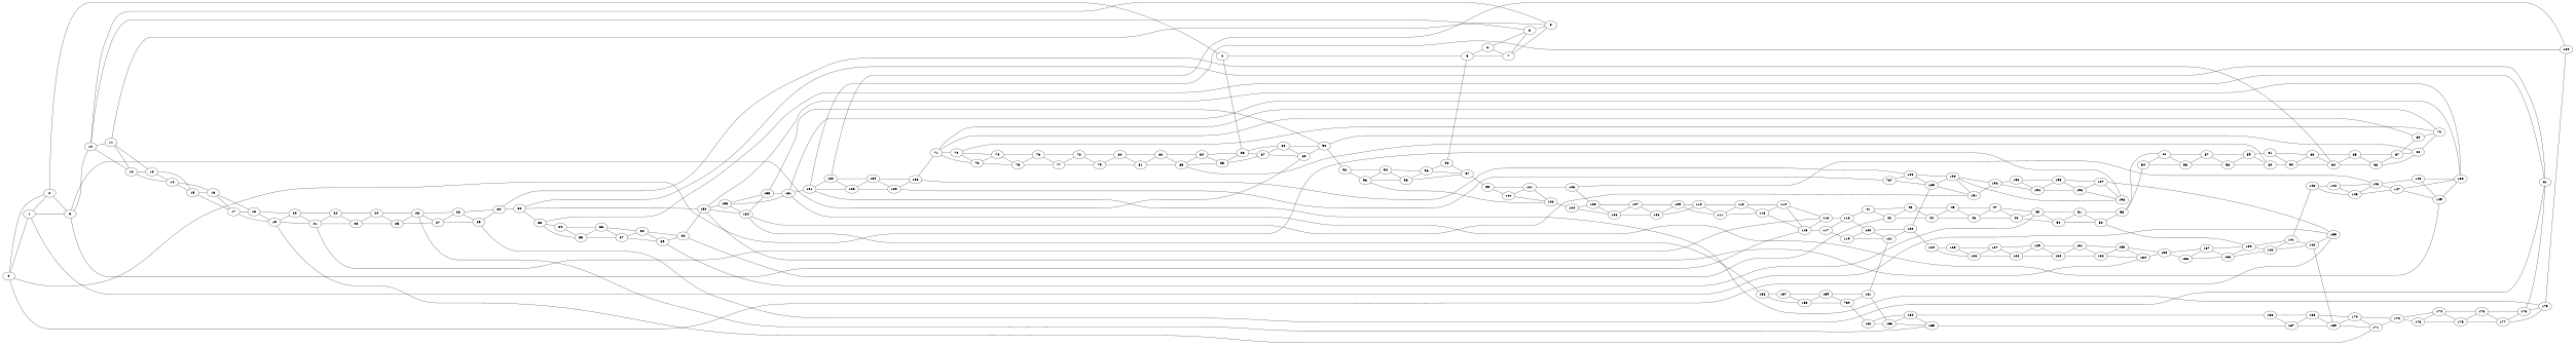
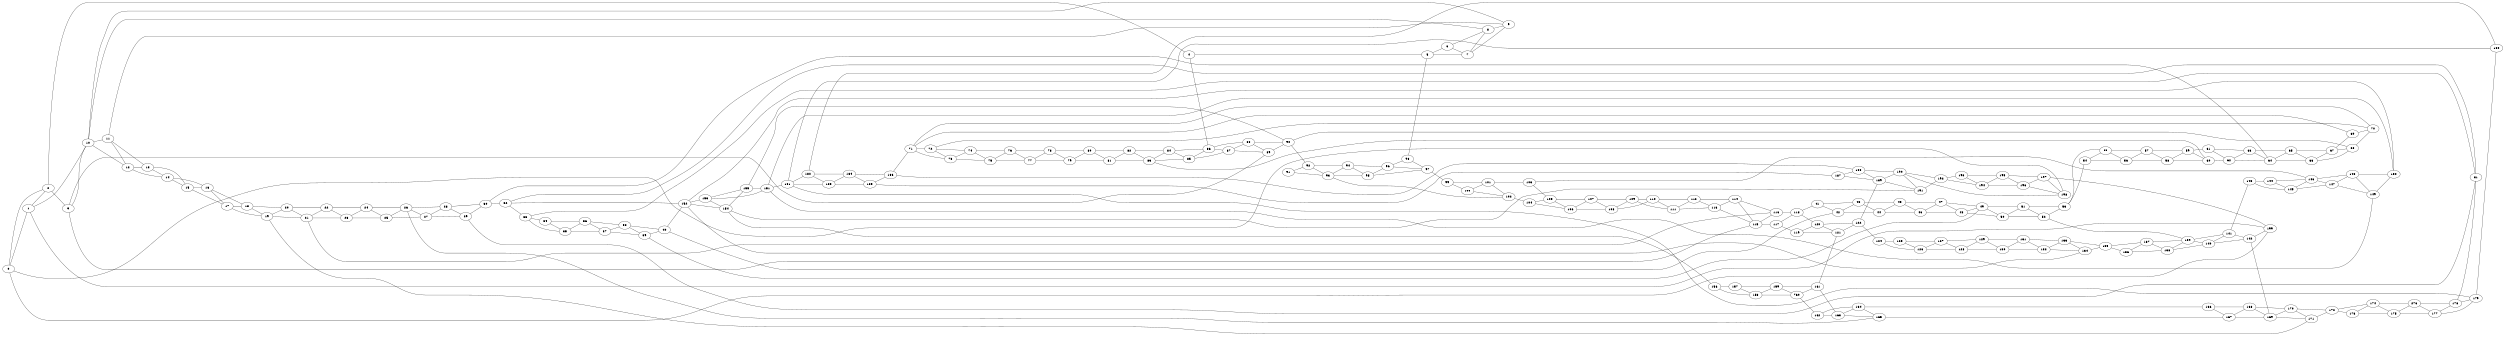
  graph {
    rankdir=LR
    edge [weight=1]
    0
    1
    2
    3
    4
    10
    115
    5
    86
    11
    12
    116
    117
    6
    7
    87
    88
    8
    9
    13
    14
    15
    16
    17
    18
    19
    20
    21
    22
    23
    24
    25
    26
    27
    28
    29
    30
    31
    32
    64
    33
    152
    65
    66
    34
    35
    153
    154
    36
    37
    38
    39
    40
    49
    42
    50
    51
    43
    44
    41
    45
    46
    47
    48
    52
    53
    139
    54
    55
    140
    141
    56
    57
    58
    59
    60
    61
    62
    83
    63
    84
    85
    67
    68
    69
    70
    90
    71
    72
    92
    155
    73
    74
    75
    76
    77
    78
    79
    80
    81
    82
    89
    93
    94
    151
+   91
    95
    96
    97
    98
    99
    100
    101
    102
    103
    104
    105
    146
    106
    107
    147
    148
    108
    109
    110
    111
    112
    113
    114
    118
    119
    120
    121
    122
    124
    189
    125
    126
    190
    191
    166
    167
    168
    127
    128
    129
    130
    131
    132
    133
    134
    135
    136
    137
    138
    142
    143
    169
    199
    144
    145
    170
    171
    149
    150
    181
    182
    183
    156
    157
    158
    159
    n173 [label=760]
    161
    162
    163
    164
    165
    172
    173
    174
    175
-   176
+   176 [label=276]
    177
    178
    179
    180
    184
    185
    186
-   187 [label=787]
+   187
    188
    192
    193
    194
    195
    196
    197
    198
    0 -- 1
    0 -- 2
    1 -- 2
-   1 -- 3
+   1 -- 10
    2 -- 3
    2 -- 4
    3 -- 10
    3 -- 115
    4 -- 5
    4 -- 86
    10 -- 11
    10 -- 12
    115 -- 116
    115 -- 117
    5 -- 6
    5 -- 7
    86 -- 87
    86 -- 88
    11 -- 12
    11 -- 13
    12 -- 13
    12 -- 14
    116 -- 21
    116 -- 118
    117 -- 118
    117 -- 119
    6 -- 7
    6 -- 8
    7 -- 8
    7 -- 9
    87 -- 88
    87 -- 89
    88 -- 90
    88 -- 89
    8 -- 10
    8 -- 9
    9 -- 10
    9 -- 11
    13 -- 14
    13 -- 15
    14 -- 15
    14 -- 16
    15 -- 16
    15 -- 17
    16 -- 17
    16 -- 18
    17 -- 18
    17 -- 19
    18 -- 19
    18 -- 20
    19 -- 20
    19 -- 21
    20 -- 21
    20 -- 22
    21 -- 22
    21 -- 23
    22 -- 23
    22 -- 24
    23 -- 24
    23 -- 25
    24 -- 25
    24 -- 26
    25 -- 26
    25 -- 27
    26 -- 27
    26 -- 28
    27 -- 28
    27 -- 29
    28 -- 29
    28 -- 30
    29 -- 30
    29 -- 31
    30 -- 32
    30 -- 64
    31 -- 32
    31 -- 33
    32 -- 33
    32 -- 152
    64 -- 65
    64 -- 66
    33 -- 34
    33 -- 35
    152 -- 153
    152 -- 154
    65 -- 66
    65 -- 67
    66 -- 67
    66 -- 68
    34 -- 35
    34 -- 36
    35 -- 36
    35 -- 37
    153 -- 154
    153 -- 155
    154 -- 155
    154 -- 156
    36 -- 37
    36 -- 38
    37 -- 38
    37 -- 39
    38 -- 39
    38 -- 40
    39 -- 40
    39 -- 49
    40 -- 152
    40 -- 42
    49 -- 50
    49 -- 51
    42 -- 43
    42 -- 44
    50 -- 51
    50 -- 52
    51 -- 52
    51 -- 53
    43 -- 44
    43 -- 45
    44 -- 45
    44 -- 46
    41 -- 42
    41 -- 43
    45 -- 46
    45 -- 47
    46 -- 47
    46 -- 48
    47 -- 49
    47 -- 48
    48 -- 49
    48 -- 50
    52 -- 53
    52 -- 139
    53 -- 54
    53 -- 55
    139 -- 140
    139 -- 141
    54 -- 55
    54 -- 56
    55 -- 56
    55 -- 57
    140 -- 141
    140 -- 142
    141 -- 142
    141 -- 143
    56 -- 57
    56 -- 58
    57 -- 58
    57 -- 59
    58 -- 59
    58 -- 60
    59 -- 60
    59 -- 61
    60 -- 62
    60 -- 83
    61 -- 62
    61 -- 63
    62 -- 64
    62 -- 63
    83 -- 84
    83 -- 85
    63 -- 64
    63 -- 65
    84 -- 86
    84 -- 85
    85 -- 86
    85 -- 87
    67 -- 68
    67 -- 69
    68 -- 70
    68 -- 90
    69 -- 70
    69 -- 71
    70 -- 71
    70 -- 72
    90 -- 92
    90 -- 155
    71 -- 72
    71 -- 73
    72 -- 73
    72 -- 74
    92 -- 93
    92 -- 94
    155 -- 151
    73 -- 74
    73 -- 75
    74 -- 75
    74 -- 76
    75 -- 76
    75 -- 77
    76 -- 77
    76 -- 78
    77 -- 78
    77 -- 79
    78 -- 79
    78 -- 80
    79 -- 80
    79 -- 81
    80 -- 81
    80 -- 82
    81 -- 83
    81 -- 82
    82 -- 83
    82 -- 84
    89 -- 3
    89 -- 90
    93 -- 94
    93 -- 95
    94 -- 95
    94 -- 96
    151 -- 153
    151 -- 181
+   91 -- 92
+   91 -- 93
    95 -- 96
    95 -- 97
    96 -- 97
    96 -- 98
    97 -- 99
    98 -- 5
    98 -- 97
    99 -- 100
    99 -- 101
    100 -- 101
    100 -- 102
    101 -- 102
    101 -- 103
    102 -- 93
    102 -- 104
    103 -- 105
    103 -- 146
    104 -- 105
    104 -- 106
    105 -- 106
    105 -- 107
    146 -- 147
    146 -- 148
    106 -- 107
    106 -- 108
    107 -- 108
    107 -- 109
-   147 -- 150
+   147 -- 148
    147 -- 149
    148 -- 149
    148 -- 150
    108 -- 109
    108 -- 110
    109 -- 110
    109 -- 111
    110 -- 111
    110 -- 112
    111 -- 112
    111 -- 113
    112 -- 113
    112 -- 114
    113 -- 115
    113 -- 114
    114 -- 115
    114 -- 116
    118 -- 41
    118 -- 120
    119 -- 120
    119 -- 121
    120 -- 121
    120 -- 122
    121 -- 122
    122 -- 124
    122 -- 189
    124 -- 125
    124 -- 126
    189 -- 190
    189 -- 191
    125 -- 126
    125 -- 127
    126 -- 127
    126 -- 128
    190 -- 191
    190 -- 192
    191 -- 154
    191 -- 192
    166 -- 167
    166 -- 168
    167 -- 168
    167 -- 169
    168 -- 169
    168 -- 170
    127 -- 128
    127 -- 129
    128 -- 129
    128 -- 130
    129 -- 130
    129 -- 131
    130 -- 131
    130 -- 132
    131 -- 132
    131 -- 133
    132 -- 133
    132 -- 134
    133 -- 134
    133 -- 135
    134 -- 152
    134 -- 135
    135 -- 136
    135 -- 137
    136 -- 137
    136 -- 138
    137 -- 139
    137 -- 138
    138 -- 139
    138 -- 140
    142 -- 169
    142 -- 199
    143 -- 144
    143 -- 145
    169 -- 170
    169 -- 171
    199 -- 0
    199 -- 1
    144 -- 146
    144 -- 145
    145 -- 146
    145 -- 147
    170 -- 171
    170 -- 172
    171 -- 19
    171 -- 172
    149 -- 151
    149 -- 150
    150 -- 152
    150 -- 151
    181 -- 182
    181 -- 183
    182 -- 183
    182 -- 184
    183 -- 184
    183 -- 185
    156 -- 157
    156 -- 158
    157 -- 158
    157 -- 159
    158 -- 159
    158 -- n173
    159 -- n173
    159 -- 161
    n173 -- 161
    n173 -- 162
    161 -- 121
    161 -- 163
    162 -- 163
    162 -- 164
    163 -- 164
    163 -- 165
    164 -- 166
    164 -- 165
    165 -- 26
    165 -- 167
    172 -- 173
    172 -- 174
    173 -- 174
    173 -- 175
    174 -- 175
    174 -- 176
    175 -- 176
    175 -- 177
    176 -- 177
    176 -- 178
    177 -- 178
    177 -- 179
    178 -- 31
    178 -- 179
    179 -- 181
    179 -- 180
    180 -- 181
    180 -- 182
    184 -- 185
    184 -- 186
    185 -- 186
    185 -- 187
    186 -- 71
    186 -- 188
    187 -- 189
    187 -- 188
    188 -- 189
    188 -- 190
    192 -- 193
    192 -- 194
    193 -- 194
    193 -- 195
    194 -- 195
    194 -- 196
    195 -- 196
    195 -- 197
    196 -- 197
    196 -- 198
    197 -- 199
    197 -- 198
    198 -- 0
    198 -- 190
  }
